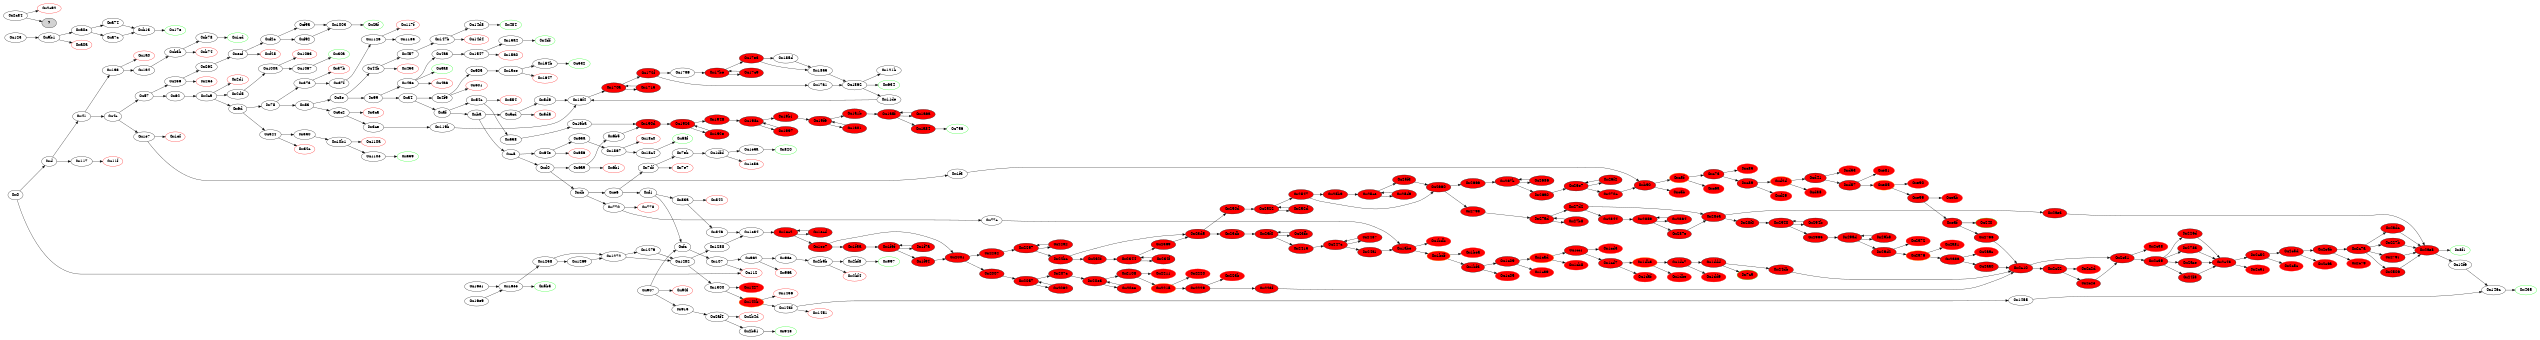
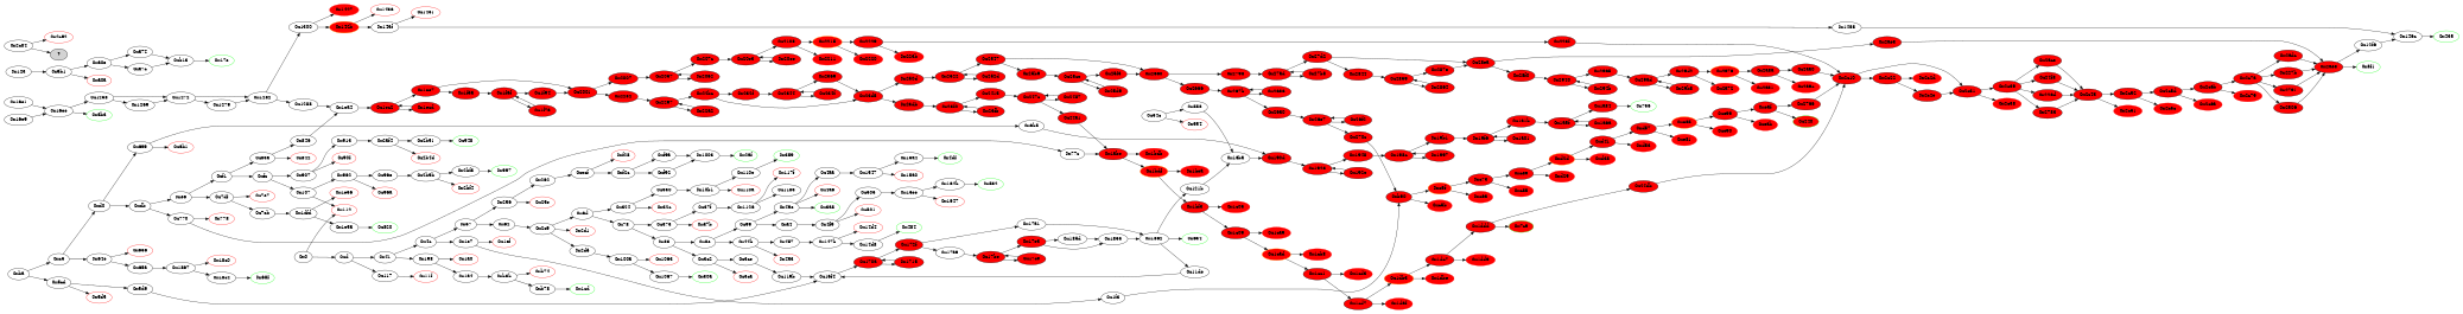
  strict digraph {
    rankdir=LR
    node [fillcolor=white style=filled]
    "0x24f8" [fillcolor=red]
    "0x2c43" [fillcolor=red]
    "0x2c51" [color=red fillcolor=red]
    "0x2c52" [fillcolor=red]
    "0xd57" [fillcolor=red]
    "0xe85" [color=orange fillcolor=red]
    "0xe81" [color=red fillcolor=red]
    "0xe90" [color=red fillcolor=red]
    "0xe99" [fillcolor=red]
    "0x997" [color=green]
    "0x25b9" [fillcolor=red]
    "0x25ce" [fillcolor=red]
    "0x25d9" [fillcolor=red]
    "0x25f3" [fillcolor=red]
    "0x4a6" [color=red]
    "0x8e"
    "0x44b"
    "0x99"
    "0x457"
    "0x453" [color=red]
    "0xa4"
    "0x49e"
    "0xd"
    "0x117"
    "0x41"
    "0x11f" [color=red]
    "0x198"
    "0x4c"
    "0x1c05" [color=red fillcolor=red]
    n30 [label="0xb3b"]
    "0xb74" [color=red]
    "0xb78"
    "0x1cd" [color=green]
    "0x1bf3" [fillcolor=red]
    "0x1c09" [fillcolor=red]
    "0x1ca9" [color=red fillcolor=red]
    "0x1cad" [color=orange fillcolor=red]
    "0x2d5"
    "0x100a"
    "0x1063" [color=red]
    "0x1067"
    "0x15a0" [color=red]
    "0x1a5f" [fillcolor=red]
    "0x1a6a" [fillcolor=red]
    "0x1a84" [fillcolor=red]
    "0x756" [color=green]
    "0x17e3" [fillcolor=red]
    "0x1855"
    "0x185d"
    "0x1862"
    "0x2ae8" [fillcolor=red]
    "0x12f6"
    "0x8f1" [color=green]
    "0x146c"
    "0x373"
    "0x37f"
    "0x37b" [color=red]
    "0x1126"
    "0x28ea" [fillcolor=red]
    "0x28f0" [fillcolor=red]
    "0x2ae3" [fillcolor=red]
    "0x2940" [fillcolor=red]
    "0xd0"
    "0xdb"
    "0x6a9"
    "0xe6"
    "0x770"
    "0x6b1" [color=red]
    "0x6b5"
    "0x484" [color=green]
    "0x226d" [fillcolor=red]
    "0x6d"
    "0x324"
    "0x78"
    "0x330"
    "0x32c" [color=red]
    "0x83"
    "0x2108" [fillcolor=red]
    "0x2215" [color=orange fillcolor=red]
    "0x2211" [color=red fillcolor=red]
    "0x2229" [fillcolor=red]
    "0x2220" [color=red fillcolor=red]
    "0x2297" [fillcolor=red]
    "0x22bc" [fillcolor=red]
    "0x22a2" [fillcolor=red]
    "0x23d5" [fillcolor=red]
    "0x232f" [fillcolor=red]
    "0x117f" [color=red]
    "0x1183"
    "0x7c9" [color=green fillcolor=red]
    "0xc5f" [color=orange fillcolor=red]
    "0xc73" [fillcolor=red]
    "0xc6a" [color=red fillcolor=red]
    "0xc85" [color=red fillcolor=red]
    "0xc89" [fillcolor=red]
    "0x1a4"
    "0x2c2e" [fillcolor=red]
    "0x2c31" [fillcolor=red]
    "0x2c39" [fillcolor=red]
    "0x2c38" [color=red fillcolor=red]
    "0x5b3" [color=green]
    "0x11de"
    "0x16f4"
    "0x170a" [fillcolor=red]
    "0x1ee7" [fillcolor=red]
    "0x1f5a" [fillcolor=red]
    "0x2001" [fillcolor=red]
    "0x1f6f" [fillcolor=red]
    "0x2007" [fillcolor=red]
    "0x2282" [fillcolor=red]
    "0x1451" [color=red]
    "0x1cb8" [color=red fillcolor=red]
    "0x90f" [color=red]
    "0x907"
    "0x913"
    "0x2af4"
    "0x1ddd" [fillcolor=red]
    "0x24db" [fillcolor=red]
    "0x2c10" [fillcolor=red]
    "0x778" [color=red]
    "0x29b8" [fillcolor=red]
    "0x29ad" [fillcolor=red]
    "0x29d2" [fillcolor=red]
    "0x223f" [fillcolor=red]
    "0x223b" [color=red fillcolor=red]
    "0x143f"
    "0x1455"
    "0x2369" [fillcolor=red]
    "0x23db" [fillcolor=red]
    "0x250d" [fillcolor=red]
    "0x2844" [fillcolor=red]
    "0x2859" [fillcolor=red]
    "0x287e" [fillcolor=red]
    "0x2864" [fillcolor=red]
    "0xeab" [color=red fillcolor=red]
    "0xeaf" [fillcolor=red]
    "0x2c22" [fillcolor=red]
    "0x10b1"
    "0x110e"
    "0x110a" [color=red]
    "0x359" [color=green]
    "0x20ee" [fillcolor=red]
    "0x20e3" [fillcolor=red]
    "0x30a" [color=green]
    "0x1a0" [color=red]
    "0x17e" [color=green]
    "0xb13"
    "0x3c2"
    "0x3ca" [color=red]
    "0x3ce"
    "0x5d9"
    "0x948" [color=green]
    "0x1a01" [fillcolor=red]
    "0x19f6" [fillcolor=red]
    "0x1a1b" [fillcolor=red]
    "0x294b" [fillcolor=red]
    "0x2965" [fillcolor=red]
    "0x2686" [fillcolor=red]
    "0x267b" [fillcolor=red]
    "0x26a0" [fillcolor=red]
    "0x7e7" [color=red]
    "0x1715" [fillcolor=red]
    "0x172f" [fillcolor=red]
    "0x17a9"
    "0x17a1"
    "0x5cd"
    "0x5d5" [color=red]
    "0x1ec2" [fillcolor=red]
    "0x1ecd" [fillcolor=red]
    "0x1279"
    "0x1282"
    "0x1288"
    "0x1300"
    "0x2062" [fillcolor=red]
    "0x2057" [fillcolor=red]
    "0x207c" [fillcolor=red]
    "0x7df"
    "0xf1"
    "0x7eb"
    "0xfc"
    "0x83a"
    "0x842" [color=red]
    "0xd29" [color=red fillcolor=red]
    "0x1f94" [fillcolor=red]
    "0x1f7a" [fillcolor=red]
    "0x1cd7" [fillcolor=red]
    "0x1db3" [color=orange fillcolor=red]
    "0x1daf" [color=red fillcolor=red]
    "0x1dc7" [fillcolor=red]
    "0x1dbe" [color=red fillcolor=red]
    "0x1dfd"
    "0x1e5a"
    "0x1e56" [color=red]
    "0x0"
    "0x112" [color=red]
    "0x65a"
    "0x1867"
    "0x18c4"
    "0x18c0" [color=red]
    "0x16e1"
    "0x16ee"
    "0x1258"
    "0x1cd3" [color=red fillcolor=red]
    "0x2a8a" [fillcolor=red]
    "0x2a9c" [color=red fillcolor=red]
    "0x2aa0" [fillcolor=red]
    "0x435" [color=green]
    "0x2487" [fillcolor=red]
    "0x247c" [fillcolor=red]
    "0x24a1" [fillcolor=red]
    "0x64e"
    "0x656" [color=red]
-   "0xaf"
    "0x54c"
    "0xba"
    "0x554" [color=red]
    "0x558"
    "0xc5"
    "0x2791" [fillcolor=red]
    "0x2b4d" [color=red]
    "0x2344" [fillcolor=red]
    "0x234f" [fillcolor=red]
    "0x2c2d" [color=red fillcolor=red]
    "0x2c5c" [color=red fillcolor=red]
    "0x2c5d" [fillcolor=red]
    "0x2c6a" [color=red fillcolor=red]
    "0x2c6b" [fillcolor=red]
    "0xa74"
    "0x147b"
    "0x4df" [color=green]
    "0x1abe" [fillcolor=red]
    "0x68f" [color=green]
    "0x2798" [fillcolor=red]
    "0x27ad" [fillcolor=red]
    "0x27b8" [fillcolor=red]
    "0x27d2" [fillcolor=red]
    "0x4aa"
    "0x1547"
    "0x15a4"
    "0x77c"
    "0x2af" [color=green]
    "0x1003"
    "0x532" [color=green]
    "0x164b"
    "0x2783" [fillcolor=red]
    "0x2ace" [fillcolor=red]
    "0xa7c"
    "0xf28" [color=red]
    "0xecf"
    "0xf2c"
    "0xf9a"
    "0xf92"
    "0x1427" [color=red fillcolor=red]
    "0x119b"
    "0x4f9"
    "0x3a8" [color=green]
    "0x2415" [fillcolor=red]
    "0x96a" [color=red]
    "0x2c9"
    "0x2d1" [color=red]
    "0x505"
    "0x501" [color=red]
    "0x26e7" [fillcolor=red]
    "0x26f2" [fillcolor=red]
    "0x270c" [fillcolor=red]
    "0x1272"
    "0x1269"
    "0x190d" [fillcolor=red]
    "0x142b" [color=orange fillcolor=red]
    "0x1436" [color=red]
    "0x1948" [fillcolor=red]
    "0x198c" [fillcolor=red]
    "0x19b1" [fillcolor=red]
    "0x1997" [fillcolor=red]
    "0x192e" [fillcolor=red]
    "0x1923" [fillcolor=red]
    "0xd2d" [color=orange fillcolor=red]
    "0x96e"
    "0x2b9b"
    "0x2bf8"
    "0x2bf4" [color=red]
    "0x25e" [color=red]
    "0x121b"
    "0x634" [color=green]
    "0x17be" [fillcolor=red]
    "0x17c9" [fillcolor=red]
    "0x2a76" [color=orange fillcolor=red]
    "0x2a72" [color=red fillcolor=red]
    "0x2a81" [color=red fillcolor=red]
    "0x2b51"
    "0x15ee"
    "0x16ba"
    "0xb90" [fillcolor=red]
    "0x2522" [fillcolor=red]
    "0x252d" [fillcolor=red]
    "0x2547" [fillcolor=red]
    "0x2660" [fillcolor=red]
    "0x1dd9" [color=red fillcolor=red]
    "0x1cc1" [fillcolor=red]
    "0x1647" [color=red]
    "0x14d4" [color=red]
    "0xd53" [color=red fillcolor=red]
    "0x1ea4"
    "0x1bdf" [color=orange fillcolor=red]
    "0x1bea" [color=red fillcolor=red]
    "0x9b1"
    "0xa0e"
    "0xa0a" [color=red]
    "0x240" [color=green fillcolor=red]
    "0x2766" [fillcolor=red]
    "0x123"
    "0x962"
    "0x1e7"
    "0x57"
    "0x820" [color=green]
    "0x2c79" [color=red fillcolor=red]
    "0xd38" [color=red fillcolor=red]
    "0xd41" [fillcolor=red]
    "0x107"
    "0x23fb" [fillcolor=red]
    "0x23f0" [fillcolor=red]
    "0x846"
    "0x2506" [fillcolor=red]
    "0x2c92" [color=red]
    "0x14d8"
    "0x2666" [fillcolor=red]
    "0x1ef" [color=red]
    "0x1f3"
    "0x256"
    "0x62"
    "0x2c7a" [fillcolor=red]
    "0x2adc" [fillcolor=red]
    "0x227b" [fillcolor=red]
    "0x1bdb" [color=red fillcolor=red]
    "0xc5b" [color=red fillcolor=red]
    "0x2c84"
    "?" [fillcolor=""]
    "0x262"
    "0x16e9"
    "0x24f8" -> "0x2c43"
    "0x2c43" -> "0x2c51"
    "0x2c43" -> "0x2c52"
    "0x2c52" -> "0x2c5c"
    "0x2c52" -> "0x2c5d"
    "0xd57" -> "0xe85"
    "0xd57" -> "0xe81"
    "0xe85" -> "0xe90"
    "0xe85" -> "0xe99"
    "0xe99" -> "0xeab"
    "0xe99" -> "0xeaf"
    "0x25b9" -> "0x25ce"
    "0x25ce" -> "0x25d9"
    "0x25ce" -> "0x25f3"
    "0x25d9" -> "0x25ce"
    "0x25f3" -> "0x2660"
    "0x8e" -> "0x44b"
    "0x8e" -> "0x99"
    "0x44b" -> "0x457"
    "0x44b" -> "0x453"
    "0x99" -> "0xa4"
    "0x99" -> "0x49e"
    "0x457" -> "0x147b"
-   "0xa4" -> "0xaf"
    "0xa4" -> "0x4f9"
    "0x49e" -> "0x4a6"
    "0x49e" -> "0x4aa"
    "0x49e" -> "0x3a8"
    "0xd" -> "0x117"
    "0xd" -> "0x41"
    "0x117" -> "0x11f"
    "0x41" -> "0x198"
    "0x41" -> "0x4c"
    "0x198" -> "0x1a4"
    "0x198" -> "0x1a0"
    "0x4c" -> "0x1e7"
    "0x4c" -> "0x57"
    n30 -> "0xb74"
    n30 -> "0xb78"
    "0xb78" -> "0x1cd"
    "0x1bf3" -> "0x1c05"
    "0x1bf3" -> "0x1c09"
    "0x1c09" -> "0x1ca9"
    "0x1c09" -> "0x1cad"
    "0x1cad" -> "0x1cb8"
    "0x1cad" -> "0x1cc1"
    "0x2d5" -> "0x100a"
    "0x100a" -> "0x1063"
    "0x100a" -> "0x1067"
    "0x1067" -> "0x30a"
    "0x1a5f" -> "0x1a6a"
    "0x1a5f" -> "0x1a84"
    "0x1a6a" -> "0x1a5f"
    "0x1a84" -> "0x756"
    "0x17e3" -> "0x1855"
    "0x17e3" -> "0x185d"
    "0x1855" -> "0x1862"
    "0x185d" -> "0x1855"
    "0x1862" -> "0x11de"
    "0x1862" -> "0x121b"
    "0x1862" -> "0x634"
    "0x2ae8" -> "0x12f6"
    "0x2ae8" -> "0x8f1"
    "0x12f6" -> "0x146c"
    "0x146c" -> "0x435"
    "0x373" -> "0x37f"
    "0x373" -> "0x37b"
    "0x37f" -> "0x1126"
    "0x1126" -> "0x117f"
    "0x1126" -> "0x1183"
    "0x28ea" -> "0x28f0"
    "0x28ea" -> "0x2ae3"
    "0x28f0" -> "0x2940"
    "0x2ae3" -> "0x2ae8"
    "0x2940" -> "0x294b"
    "0x2940" -> "0x2965"
    "0xd0" -> "0xdb"
    "0xd0" -> "0x6a9"
    "0xdb" -> "0xe6"
    "0xdb" -> "0x770"
    "0x6a9" -> "0x6b1"
    "0x6a9" -> "0x6b5"
    "0xe6" -> "0x7df"
    "0xe6" -> "0xf1"
    "0x770" -> "0x778"
    "0x770" -> "0x77c"
    "0x6b5" -> "0x190d"
    "0x226d" -> "0x2c43"
    "0x6d" -> "0x324"
    "0x6d" -> "0x78"
    "0x324" -> "0x330"
    "0x324" -> "0x32c"
    "0x78" -> "0x373"
    "0x78" -> "0x83"
    "0x330" -> "0x10b1"
    "0x83" -> "0x8e"
    "0x83" -> "0x3c2"
    "0x2108" -> "0x2215"
    "0x2108" -> "0x2211"
    "0x2215" -> "0x2229"
    "0x2215" -> "0x2220"
    "0x2229" -> "0x223f"
    "0x2229" -> "0x223b"
    "0x2297" -> "0x22bc"
    "0x2297" -> "0x22a2"
    "0x22bc" -> "0x23d5"
    "0x22bc" -> "0x232f"
    "0x22a2" -> "0x2297"
    "0x23d5" -> "0x23db"
    "0x23d5" -> "0x250d"
    "0x232f" -> "0x2344"
    "0xc5f" -> "0xc73"
    "0xc5f" -> "0xc6a"
    "0xc73" -> "0xc85"
    "0xc73" -> "0xc89"
    "0xc89" -> "0xd29"
    "0xc89" -> "0xd2d"
    "0x1a4" -> n30
    "0x2c2e" -> "0x2c31"
    "0x2c31" -> "0x2c39"
    "0x2c31" -> "0x2c38"
    "0x2c39" -> "0x24f8"
    "0x2c39" -> "0x226d"
    "0x2c39" -> "0x2783"
    "0x2c39" -> "0x2ace"
    "0x11de" -> "0x16f4"
    "0x16f4" -> "0x170a"
    "0x170a" -> "0x1715"
    "0x170a" -> "0x172f"
    "0x1ee7" -> "0x1f5a"
    "0x1ee7" -> "0x2001"
    "0x1f5a" -> "0x1f6f"
    "0x2001" -> "0x2007"
    "0x2001" -> "0x2282"
    "0x1f6f" -> "0x1f94"
    "0x1f6f" -> "0x1f7a"
    "0x2007" -> "0x2057"
    "0x2282" -> "0x2297"
    "0x907" -> "0x90f"
    "0x907" -> "0x913"
    "0x913" -> "0x2af4"
    "0x2af4" -> "0x2b4d"
    "0x2af4" -> "0x2b51"
    "0x1ddd" -> "0x7c9"
    "0x1ddd" -> "0x24db"
    "0x24db" -> "0x2c10"
    "0x2c10" -> "0x2c31"
    "0x2c10" -> "0x2c22"
    "0x29b8" -> "0x29ad"
    "0x29ad" -> "0x29b8"
    "0x29ad" -> "0x29d2"
    "0x29d2" -> "0x2a76"
    "0x29d2" -> "0x2a72"
    "0x223f" -> "0x2c10"
    "0x143f" -> "0x1451"
    "0x143f" -> "0x1455"
    "0x1455" -> "0x146c"
    "0x2369" -> "0x23d5"
    "0x23db" -> "0x23f0"
    "0x250d" -> "0x2522"
    "0x2844" -> "0x2859"
    "0x2859" -> "0x287e"
    "0x2859" -> "0x2864"
    "0x287e" -> "0x28ea"
    "0x2864" -> "0x2859"
    "0xeaf" -> "0x240"
    "0xeaf" -> "0x2766"
    "0x2c22" -> "0x2c2e"
    "0x2c22" -> "0x2c2d"
    "0x10b1" -> "0x110e"
    "0x10b1" -> "0x110a"
    "0x110e" -> "0x359"
    "0x20ee" -> "0x20e3"
    "0x20e3" -> "0x2108"
    "0x20e3" -> "0x20ee"
    "0xb13" -> "0x17e"
    "0x3c2" -> "0x3ca"
    "0x3c2" -> "0x3ce"
    "0x3ce" -> "0x119b"
    "0x5d9" -> "0x16f4"
    "0x1a01" -> "0x19f6"
    "0x19f6" -> "0x1a01"
    "0x19f6" -> "0x1a1b"
    "0x1a1b" -> "0x1a5f"
    "0x294b" -> "0x2940"
    "0x2965" -> "0x29ad"
    "0x2686" -> "0x267b"
    "0x267b" -> "0x2686"
    "0x267b" -> "0x26a0"
    "0x26a0" -> "0x26e7"
    "0x1715" -> "0x170a"
    "0x172f" -> "0x17a9"
    "0x172f" -> "0x17a1"
    "0x17a9" -> "0x17be"
    "0x17a1" -> "0x1862"
    "0x5cd" -> "0x5d9"
    "0x5cd" -> "0x5d5"
    "0x1ec2" -> "0x1ee7"
    "0x1ec2" -> "0x1ecd"
    "0x1ecd" -> "0x1ec2"
    "0x1279" -> "0x1282"
    "0x1282" -> "0x1288"
    "0x1282" -> "0x1300"
    "0x1288" -> "0x1ea4"
    "0x1300" -> "0x1427"
    "0x1300" -> "0x142b"
    "0x2062" -> "0x2057"
    "0x2057" -> "0x2062"
    "0x2057" -> "0x207c"
    "0x207c" -> "0x20e3"
    "0x7df" -> "0x7e7"
    "0x7df" -> "0x7eb"
    "0xf1" -> "0xfc"
    "0xf1" -> "0x83a"
    "0x7eb" -> "0x1dfd"
-   "0x907" -> "0xfc"
+   "0xfc" -> "0x907"
    "0xfc" -> "0x107"
    "0x83a" -> "0x842"
    "0x83a" -> "0x846"
    "0x1f94" -> "0x2001"
    "0x1f7a" -> "0x1f6f"
    "0x1cd7" -> "0x1db3"
    "0x1cd7" -> "0x1daf"
    "0x1db3" -> "0x1dc7"
    "0x1db3" -> "0x1dbe"
    "0x1dc7" -> "0x1ddd"
    "0x1dc7" -> "0x1dd9"
    "0x1dfd" -> "0x1e5a"
    "0x1dfd" -> "0x1e56"
    "0x1e5a" -> "0x820"
    "0x0" -> "0xd"
    "0x0" -> "0x112"
    "0x65a" -> "0x1867"
    "0x1867" -> "0x18c4"
    "0x1867" -> "0x18c0"
    "0x18c4" -> "0x68f"
    "0x16e1" -> "0x16ee"
    "0x16ee" -> "0x5b3"
    "0x16ee" -> "0x1258"
    "0x1258" -> "0x1272"
    "0x1258" -> "0x1269"
    "0x2a8a" -> "0x2a9c"
    "0x2a8a" -> "0x2aa0"
    "0x2aa0" -> "0x2c10"
    "0x2487" -> "0x247c"
    "0x247c" -> "0x2487"
    "0x247c" -> "0x24a1"
    "0x24a1" -> "0x1abe"
    "0x64e" -> "0x65a"
    "0x64e" -> "0x656"
-   "0xaf" -> "0x54c"
-   "0xaf" -> "0xba"
    "0x54c" -> "0x554"
    "0x54c" -> "0x558"
    "0xba" -> "0x5cd"
    "0xba" -> "0xc5"
    "0x558" -> "0x16ba"
    "0xc5" -> "0xd0"
    "0xc5" -> "0x64e"
    "0x2791" -> "0x2ae8"
    "0x2344" -> "0x2369"
    "0x2344" -> "0x234f"
    "0x234f" -> "0x2344"
    "0x2c5d" -> "0x2c6a"
    "0x2c5d" -> "0x2c6b"
    "0x2c6b" -> "0x2c79"
    "0x2c6b" -> "0x2c7a"
    "0xa74" -> "0xb13"
    "0x147b" -> "0x14d4"
    "0x147b" -> "0x14d8"
    "0x1abe" -> "0x1bdf"
    "0x1abe" -> "0x1bdb"
    "0x2798" -> "0x27ad"
    "0x27ad" -> "0x27b8"
    "0x27ad" -> "0x27d2"
    "0x27b8" -> "0x27ad"
    "0x27d2" -> "0x28ea"
    "0x27d2" -> "0x2844"
    "0x4aa" -> "0x1547"
    "0x1547" -> "0x15a0"
    "0x1547" -> "0x15a4"
    "0x15a4" -> "0x4df"
    "0x77c" -> "0x1abe"
    "0x1003" -> "0x2af"
    "0x164b" -> "0x532"
    "0x2783" -> "0x2c43"
    "0x2ace" -> "0x2c43"
    "0xa7c" -> "0xb13"
    "0xecf" -> "0xf28"
    "0xecf" -> "0xf2c"
    "0xf2c" -> "0xf9a"
    "0xf2c" -> "0xf92"
    "0xf9a" -> "0x1003"
    "0xf92" -> "0x1003"
    "0x119b" -> "0x16f4"
    "0x4f9" -> "0x505"
    "0x4f9" -> "0x501"
    "0x2415" -> "0x247c"
    "0x2c9" -> "0x2d5"
    "0x2c9" -> "0x6d"
    "0x2c9" -> "0x2d1"
    "0x505" -> "0x15ee"
    "0x26e7" -> "0x26f2"
    "0x26e7" -> "0x270c"
    "0x26f2" -> "0x26e7"
    "0x270c" -> "0xb90"
    "0x1272" -> "0x1279"
    "0x1272" -> "0x1282"
    "0x1269" -> "0x1272"
    "0x190d" -> "0x1923"
    "0x142b" -> "0x143f"
    "0x142b" -> "0x1436"
    "0x1948" -> "0x198c"
    "0x198c" -> "0x19b1"
    "0x198c" -> "0x1997"
    "0x19b1" -> "0x19f6"
    "0x1997" -> "0x198c"
    "0x192e" -> "0x1923"
    "0x1923" -> "0x1948"
    "0x1923" -> "0x192e"
    "0xd2d" -> "0xd38"
    "0xd2d" -> "0xd41"
    "0x96e" -> "0x2b9b"
    "0x2b9b" -> "0x2bf8"
    "0x2b9b" -> "0x2bf4"
    "0x2bf8" -> "0x997"
+   "0x121b" -> "0x16ba"
    "0x17be" -> "0x17e3"
    "0x17be" -> "0x17c9"
    "0x17c9" -> "0x17be"
    "0x2a76" -> "0x2a8a"
    "0x2a76" -> "0x2a81"
    "0x2b51" -> "0x948"
    "0x15ee" -> "0x164b"
    "0x15ee" -> "0x1647"
    "0x16ba" -> "0x190d"
    "0xb90" -> "0xc5f"
    "0xb90" -> "0xc5b"
    "0x2522" -> "0x252d"
    "0x2522" -> "0x2547"
    "0x252d" -> "0x2522"
    "0x2547" -> "0x25b9"
    "0x2547" -> "0x2660"
    "0x2660" -> "0x2798"
    "0x2660" -> "0x2666"
    "0x1cc1" -> "0x1cd7"
    "0x1cc1" -> "0x1cd3"
    "0x1ea4" -> "0x1ec2"
    "0x1bdf" -> "0x1bf3"
    "0x1bdf" -> "0x1bea"
    "0x9b1" -> "0xa0e"
    "0x9b1" -> "0xa0a"
    "0xa0e" -> "0xa74"
    "0xa0e" -> "0xa7c"
    "0x2766" -> "0x2c10"
    "0x123" -> "0x9b1"
    "0x962" -> "0x96a"
    "0x962" -> "0x96e"
    "0x1e7" -> "0x1ef"
    "0x1e7" -> "0x1f3"
    "0x57" -> "0x256"
    "0x57" -> "0x62"
    "0xd41" -> "0xd57"
    "0xd41" -> "0xd53"
    "0x107" -> "0x112"
    "0x107" -> "0x962"
    "0x23fb" -> "0x23f0"
    "0x23f0" -> "0x2415"
    "0x23f0" -> "0x23fb"
    "0x846" -> "0x1ea4"
    "0x2506" -> "0x2ae8"
    "0x14d8" -> "0x484"
    "0x2666" -> "0x267b"
    "0x1f3" -> "0xb90"
    "0x256" -> "0x25e"
    "0x256" -> "0x262"
    "0x62" -> "0x2c9"
    "0x2c7a" -> "0x2791"
    "0x2c7a" -> "0x2506"
    "0x2c7a" -> "0x2adc"
    "0x2c7a" -> "0x227b"
    "0x2adc" -> "0x2ae8"
    "0x227b" -> "0x2ae8"
    "0x2c84" -> "0x2c92"
    "0x2c84" -> "?"
    "0x262" -> "0xecf"
    "0x16e9" -> "0x16ee"
  }
